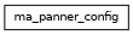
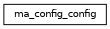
  digraph {
    rankdir=LR
-   n1 [color=black fillcolor=white fontname=Helvetica fontsize=10 height=0.2 label=ma_panner_config shape=record style=filled width=0.4]
+   n1 [color=black fillcolor=white fontname=Helvetica fontsize=10 height=0.2 label=ma_config_config shape=record style=filled width=0.4]
  }
